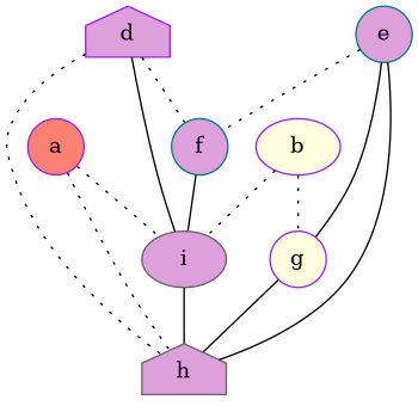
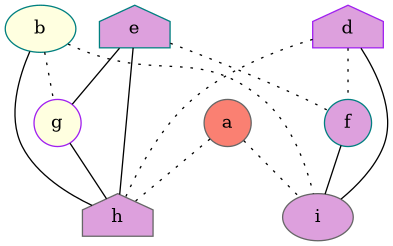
  graph {
    node [color=gray40 fillcolor=plum shape=circle style=filled]
    edge [style=dotted]
-   a [color=purple fillcolor=salmon]
+   a [fillcolor=salmon]
    h [shape=house]
    i [shape=ellipse]
-   b [color=purple fillcolor=lightyellow shape=ellipse]
+   b [color=teal fillcolor=lightyellow shape=ellipse]
    g [color=purple fillcolor=lightyellow]
    f [color=teal]
    d [color=purple shape=house]
-   e [color=teal]
+   e [color=teal shape=house]
    a -- h
    a -- i
-   i -- h [style=""]
+   b -- h [style=""]
    b -- i
    b -- g
    g -- h [style=""]
    f -- i [style=""]
    d -- h
    d -- i [style=""]
    d -- f
    e -- h [style=""]
    e -- g [style=""]
    e -- f
  }
